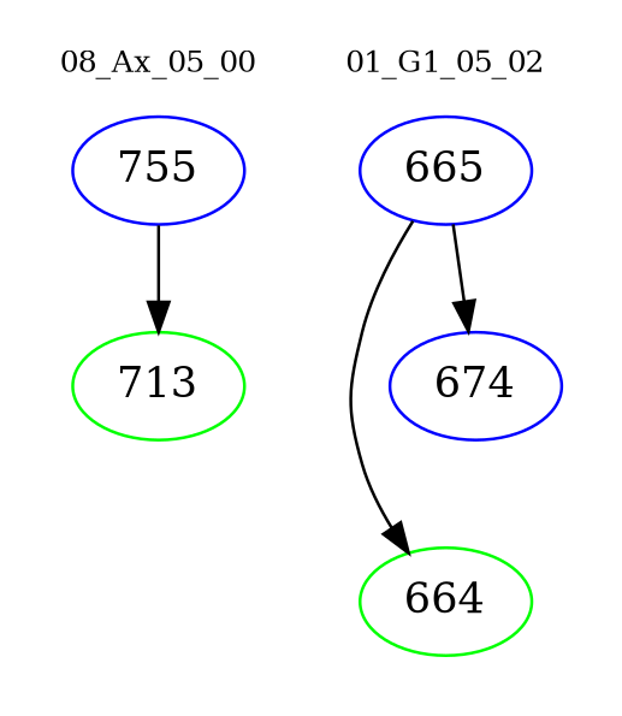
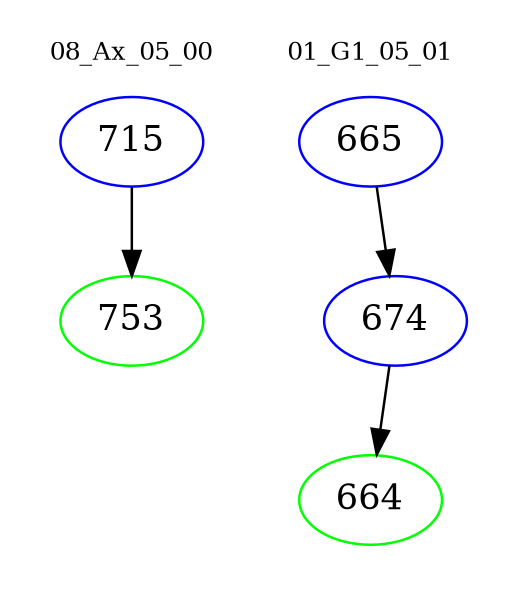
  digraph {
    node [color=blue]
    edge [color=black]
-   n1 [label=755]
-   n2 [color=green label=713]
+   n1 [label=715]
+   n2 [color=green label=753]
    n3 [label=665]
    n4 [color=green label=664]
    n5 [label=674]
    subgraph cluster_1 {
      color=white
      fontsize=10
      label="08_Ax_05_00"
      n1
      n2
    }
    subgraph cluster_2 {
      color=white
      fontsize=10
-     label="01_G1_05_02"
+     label="01_G1_05_01"
      n3
      n4
      n5
    }
    n1 -> n2
-   n3 -> n4
+   n5 -> n4
    n3 -> n5
  }
